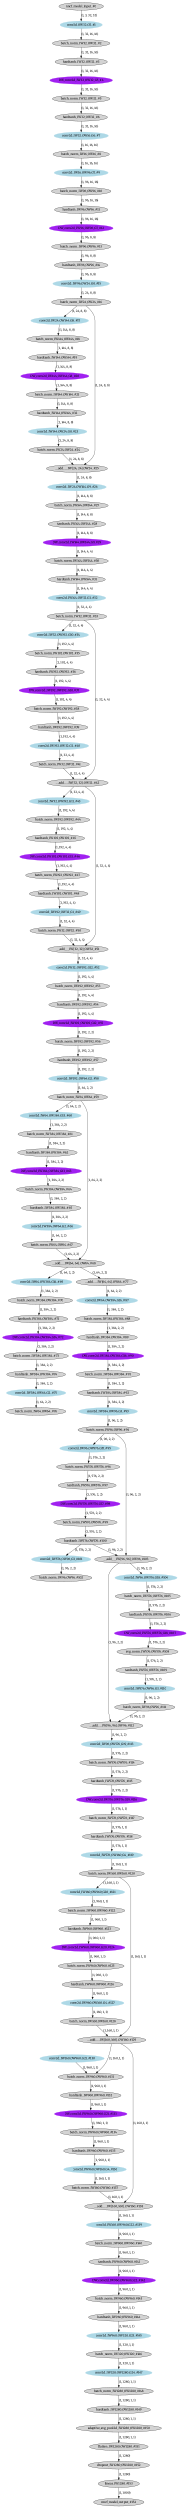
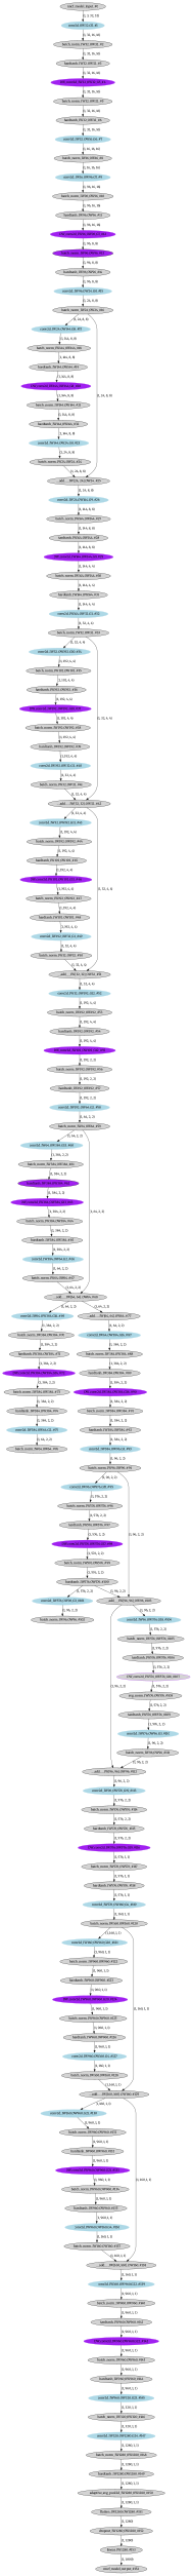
  strict digraph {
    fontname=Merriweather
    node [fontname=Merriweather style=filled type=conv2d]
    edge [fontname=Merriweather style=solid]
    n1 [label="nncf_model_input_#0" type=nncf_model_input]
    n2 [color=lightblue label="conv2d_OW32_G5_#1"]
    n3 [label="batch_norm_IW32_OW32_#2" type=batch_norm]
    n4 [label="hardtanh_IW32_OW32_#3" type=hardtanh]
    n5 [color=purple label="DW_conv2d_IW32_OW32_G5_#4"]
    n6 [label="batch_norm_IW32_OW32_#5" type=batch_norm]
    n7 [label="hardtanh_IW32_OW32_#6" type=hardtanh]
    n8 [color=lightblue label="conv2d_IW32_OW16_G6_#7"]
    n9 [label="batch_norm_IW16_OW16_#8" type=batch_norm]
    n10 [color=lightblue label="conv2d_IW16_OW96_G7_#9"]
    n11 [label="batch_norm_IW96_OW96_#10" type=batch_norm]
    n12 [label="hardtanh_IW96_OW96_#11" type=hardtanh]
    n13 [color=purple label="DW_conv2d_IW96_OW96_G7_#12"]
-   n14 [label="batch_norm_IW96_OW96_#13" type=batch_norm]
+   n14 [label="batch_norm_IW96_OW96_#13" type=batch_norm fillcolor=purple]
    n15 [label="hardtanh_IW96_OW96_#14" type=hardtanh]
    n16 [color=lightblue label="conv2d_IW96_OW24_G0_#15"]
    n17 [label="batch_norm_IW24_OW24_#16" type=batch_norm]
    n18 [color=lightblue label="conv2d_IW24_OW144_G8_#17"]
    n19 [label="__add___IW[24, 24]_OW24_#25" type=__add__]
    n20 [label="batch_norm_IW144_OW144_#18" type=batch_norm]
    n21 [color=lightblue label="conv2d_IW24_OW144_G9_#26"]
    n22 [label="hardtanh_IW144_OW144_#19" type=hardtanh]
    n23 [color=purple label="DW_conv2d_IW144_OW144_G8_#20"]
    n24 [label="batch_norm_IW144_OW144_#21" type=batch_norm]
    n25 [label="hardtanh_IW144_OW144_#32" type=hardtanh]
    n26 [color=lightblue label="conv2d_IW144_OW24_G0_#23"]
    n27 [label="batch_norm_IW24_OW24_#24" type=batch_norm]
    n28 [label="batch_norm_IW144_OW144_#27" type=batch_norm]
    n29 [label="hardtanh_IW144_OW144_#28" type=hardtanh]
    n30 [color=purple label="DW_conv2d_IW144_OW144_G9_#29"]
    n31 [label="batch_norm_IW144_OW144_#30" type=batch_norm]
    n32 [label="hardtanh_IW144_OW144_#31" type=hardtanh]
    n33 [color=lightblue label="conv2d_IW144_OW32_G1_#32"]
    n34 [label="batch_norm_IW32_OW32_#33" type=batch_norm]
    n35 [color=lightblue label="conv2d_IW32_OW192_G10_#34"]
    n36 [label="__add___IW[32, 32]_OW32_#42" type=__add__]
    n37 [label="batch_norm_IW192_OW192_#35" type=batch_norm]
    n38 [color=lightblue label="conv2d_IW32_OW192_G11_#43"]
    n39 [label="__add___IW[32, 32]_OW32_#51" type=__add__]
    n40 [label="hardtanh_IW192_OW192_#36" type=hardtanh]
    n41 [color=purple label="DW_conv2d_IW192_OW192_G10_#37"]
    n42 [label="batch_norm_IW192_OW192_#38" type=batch_norm]
    n43 [label="hardtanh_IW192_OW192_#39" type=hardtanh]
    n44 [color=lightblue label="conv2d_IW192_OW32_G1_#40"]
    n45 [label="batch_norm_IW32_OW32_#41" type=batch_norm]
    n46 [label="batch_norm_IW192_OW192_#44" type=batch_norm]
    n47 [color=lightblue label="conv2d_IW32_OW192_G12_#52"]
    n48 [label="hardtanh_IW192_OW192_#45" type=hardtanh]
    n49 [color=purple label="DW_conv2d_IW192_OW192_G11_#46"]
    n50 [label="batch_norm_IW192_OW192_#47" type=batch_norm]
    n51 [label="hardtanh_IW192_OW192_#48" type=hardtanh]
    n52 [color=lightblue label="conv2d_IW192_OW32_G1_#49"]
    n53 [label="batch_norm_IW32_OW32_#50" type=batch_norm]
    n54 [label="batch_norm_IW192_OW192_#53" type=batch_norm]
    n55 [label="hardtanh_IW192_OW192_#54" type=hardtanh]
    n56 [color=purple label="DW_conv2d_IW192_OW192_G12_#55"]
    n57 [label="batch_norm_IW192_OW192_#56" type=batch_norm]
    n58 [label="hardtanh_IW192_OW192_#57" type=hardtanh]
    n59 [color=lightblue label="conv2d_IW192_OW64_G2_#58"]
    n60 [label="batch_norm_IW64_OW64_#59" type=batch_norm]
    n61 [color=lightblue label="conv2d_IW64_OW384_G13_#60"]
    n62 [label="__add___IW[64, 64]_OW64_#68" type=__add__]
    n63 [label="batch_norm_IW384_OW384_#61" type=batch_norm]
    n64 [color=lightblue label="conv2d_IW64_OW384_G14_#69"]
    n65 [label="__add___IW[64, 64]_OW64_#77" type=__add__]
-   n66 [label="hardtanh_IW384_OW384_#62" type=hardtanh]
+   n66 [label="hardtanh_IW384_OW384_#62" type=hardtanh fillcolor=purple]
    n67 [color=purple label="DW_conv2d_IW384_OW384_G13_#63"]
    n68 [label="batch_norm_IW384_OW384_#64" type=batch_norm]
    n69 [label="hardtanh_IW384_OW384_#65" type=hardtanh]
    n70 [color=lightblue label="conv2d_IW384_OW64_G2_#66"]
    n71 [label="batch_norm_IW64_OW64_#67" type=batch_norm]
    n72 [label="batch_norm_IW384_OW384_#70" type=batch_norm]
    n73 [color=lightblue label="conv2d_IW64_OW384_G16_#87"]
    n74 [label="hardtanh_IW384_OW384_#71" type=hardtanh]
    n75 [color=purple label="DW_conv2d_IW384_OW384_G14_#72"]
    n76 [label="batch_norm_IW384_OW384_#73" type=batch_norm]
    n77 [label="hardtanh_IW384_OW384_#74" type=hardtanh]
    n78 [color=lightblue label="conv2d_IW384_OW64_G2_#75"]
    n79 [label="batch_norm_IW64_OW64_#76" type=batch_norm]
    n80 [label="batch_norm_IW384_OW384_#88" type=batch_norm]
    n81 [label="hardtanh_IW384_OW384_#89" type=hardtanh]
    n82 [color=purple label="DW_conv2d_IW384_OW384_G16_#90"]
    n83 [label="batch_norm_IW384_OW384_#91" type=batch_norm]
    n84 [label="hardtanh_IW384_OW384_#92" type=hardtanh]
    n85 [color=lightblue label="conv2d_IW384_OW96_G3_#93"]
    n86 [label="batch_norm_IW96_OW96_#94" type=batch_norm]
    n87 [color=lightblue label="conv2d_IW96_OW576_G17_#95"]
    n88 [label="__add___IW[96, 96]_OW96_#103" type=__add__]
    n89 [label="batch_norm_IW576_OW576_#96" type=batch_norm]
    n90 [color=lightblue label="conv2d_IW96_OW576_G18_#104"]
    n91 [label="__add___IW[96, 96]_OW96_#112" type=__add__]
    n92 [label="hardtanh_IW576_OW576_#97" type=hardtanh]
    n93 [color=purple label="DW_conv2d_IW576_OW576_G17_#98"]
    n94 [label="batch_norm_IW576_OW576_#99" type=batch_norm]
    n95 [label="hardtanh_IW576_OW576_#100" type=hardtanh]
    n96 [color=lightblue label="conv2d_IW576_OW96_G3_#101"]
    n97 [label="batch_norm_IW96_OW96_#102" type=batch_norm]
    n98 [label="batch_norm_IW576_OW576_#105" type=batch_norm]
    n99 [color=lightblue label="conv2d_IW96_OW576_G19_#113"]
    n100 [label="hardtanh_IW576_OW576_#106" type=hardtanh]
-   n101 [color=purple label="DW_conv2d_IW576_OW576_G18_#107"]
+   n101 [color=purple label="DW_conv2d_IW576_OW576_G18_#107" fillcolor=lightgrey]
    n102 [label="avg_norm_IW576_OW576_#108" type=batch_norm]
    n103 [label="hardtanh_IW576_OW576_#109" type=hardtanh]
    n104 [color=lightblue label="conv2d_IW576_OW96_G3_#110"]
    n105 [label="batch_norm_IW96_OW96_#111" type=batch_norm]
    n106 [label="batch_norm_IW576_OW576_#114" type=batch_norm]
    n107 [label="hardtanh_IW576_OW576_#115" type=hardtanh]
    n108 [color=purple label="DW_conv2d_IW576_OW576_G19_#116"]
    n109 [label="batch_norm_IW576_OW576_#117" type=batch_norm]
    n110 [label="hardtanh_IW576_OW576_#118" type=hardtanh]
    n111 [color=lightblue label="conv2d_IW576_OW160_G4_#119"]
    n112 [label="batch_norm_IW160_OW160_#120" type=batch_norm]
    n113 [color=lightblue label="conv2d_IW160_OW960_G20_#121"]
    n114 [label="__add___IW[160, 160]_OW160_#129" type=__add__]
    n115 [label="batch_norm_IW960_OW960_#122" type=batch_norm]
    n116 [color=lightblue label="conv2d_IW160_OW960_G21_#130"]
    n117 [label="__add___IW[160, 160]_OW160_#138" type=__add__]
    n118 [label="hardtanh_IW960_OW960_#123" type=hardtanh]
    n119 [color=purple label="DW_conv2d_IW960_OW960_G20_#124"]
    n120 [label="batch_norm_IW960_OW960_#125" type=batch_norm]
    n121 [label="hardtanh_IW960_OW960_#126" type=hardtanh]
    n122 [color=lightblue label="conv2d_IW960_OW160_G4_#127"]
    n123 [label="batch_norm_IW160_OW160_#128" type=batch_norm]
    n124 [label="batch_norm_IW960_OW960_#131" type=batch_norm]
    n125 [color=lightblue label="conv2d_IW160_OW960_G22_#139"]
    n126 [label="hardtanh_IW960_OW960_#132" type=hardtanh]
    n127 [color=purple label="DW_conv2d_IW960_OW960_G21_#133"]
    n128 [label="batch_norm_IW960_OW960_#134" type=batch_norm]
    n129 [label="hardtanh_IW960_OW960_#135" type=hardtanh]
    n130 [color=lightblue label="conv2d_IW960_OW160_G4_#136"]
    n131 [label="batch_norm_IW160_OW160_#137" type=batch_norm]
    n132 [label="batch_norm_IW960_OW960_#140" type=batch_norm]
    n133 [label="hardtanh_IW960_OW960_#141" type=hardtanh]
    n134 [color=purple label="DW_conv2d_IW960_OW960_G22_#142"]
    n135 [label="batch_norm_IW960_OW960_#143" type=batch_norm]
    n136 [label="hardtanh_IW960_OW960_#144" type=hardtanh]
    n137 [color=lightblue label="conv2d_IW960_OW320_G23_#145"]
    n138 [label="batch_norm_IW320_OW320_#146" type=batch_norm]
    n139 [color=lightblue label="conv2d_IW320_OW1280_G24_#147"]
    n140 [label="batch_norm_IW1280_OW1280_#148" type=batch_norm]
    n141 [label="hardtanh_IW1280_OW1280_#149" type=hardtanh]
    n142 [label="adaptive_avg_pool2d_IW1280_OW1280_#150" type=adaptive_avg_pool2d]
    n143 [label="flatten_IW1280_OW1280_#151" type=flatten]
    n144 [label="dropout_IW1280_OW1280_#152" type=dropout]
    n145 [label="linear_IW1280_#153" type=linear]
    n146 [label="nncf_model_output_#154" type=nncf_model_output]
    n1 -> n2 [label="(1, 3, 32, 32)"]
    n2 -> n3 [label="(1, 32, 16, 16)"]
    n3 -> n4 [label="(1, 32, 16, 16)"]
    n4 -> n5 [label="(1, 32, 16, 16)"]
    n5 -> n6 [label="(1, 32, 16, 16)"]
    n6 -> n7 [label="(1, 32, 16, 16)"]
    n7 -> n8 [label="(1, 32, 16, 16)"]
    n8 -> n9 [label="(1, 16, 16, 16)"]
    n9 -> n10 [label="(1, 16, 16, 16)"]
    n10 -> n11 [label="(1, 96, 16, 16)"]
    n11 -> n12 [label="(1, 96, 16, 16)"]
    n12 -> n13 [label="(1, 96, 16, 16)"]
    n13 -> n14 [label="(1, 96, 8, 8)"]
    n14 -> n15 [label="(1, 96, 8, 8)"]
    n15 -> n16 [label="(1, 96, 8, 8)"]
    n16 -> n17 [label="(1, 24, 8, 8)"]
    n17 -> n18 [label="(1, 24, 8, 8)"]
    n17 -> n19 [label="(1, 24, 8, 8)"]
    n18 -> n20 [label="(1, 144, 8, 8)"]
    n19 -> n21 [label="(1, 24, 8, 8)"]
    n20 -> n22 [label="(1, 144, 8, 8)"]
    n21 -> n28 [label="(1, 144, 8, 8)"]
    n22 -> n23 [label="(1, 144, 8, 8)"]
    n23 -> n24 [label="(1, 144, 8, 8)"]
    n24 -> n25 [label="(1, 144, 8, 8)"]
    n25 -> n26 [label="(1, 144, 8, 8)"]
    n26 -> n27 [label="(1, 24, 8, 8)"]
    n27 -> n19 [label="(1, 24, 8, 8)"]
    n28 -> n29 [label="(1, 144, 8, 8)"]
    n29 -> n30 [label="(1, 144, 8, 8)"]
    n30 -> n31 [label="(1, 144, 4, 4)"]
    n31 -> n32 [label="(1, 144, 4, 4)"]
    n32 -> n33 [label="(1, 144, 4, 4)"]
    n33 -> n34 [label="(1, 32, 4, 4)"]
    n34 -> n35 [label="(1, 32, 4, 4)"]
    n34 -> n36 [label="(1, 32, 4, 4)"]
    n35 -> n37 [label="(1, 192, 4, 4)"]
    n36 -> n38 [label="(1, 32, 4, 4)"]
    n36 -> n39 [label="(1, 32, 4, 4)"]
    n37 -> n40 [label="(1, 192, 4, 4)"]
    n38 -> n46 [label="(1, 192, 4, 4)"]
    n39 -> n47 [label="(1, 32, 4, 4)"]
    n40 -> n41 [label="(1, 192, 4, 4)"]
    n41 -> n42 [label="(1, 192, 4, 4)"]
    n42 -> n43 [label="(1, 192, 4, 4)"]
    n43 -> n44 [label="(1, 192, 4, 4)"]
    n44 -> n45 [label="(1, 32, 4, 4)"]
    n45 -> n36 [label="(1, 32, 4, 4)"]
    n46 -> n48 [label="(1, 192, 4, 4)"]
    n47 -> n54 [label="(1, 192, 4, 4)"]
    n48 -> n49 [label="(1, 192, 4, 4)"]
    n49 -> n50 [label="(1, 192, 4, 4)"]
    n50 -> n51 [label="(1, 192, 4, 4)"]
    n51 -> n52 [label="(1, 192, 4, 4)"]
    n52 -> n53 [label="(1, 32, 4, 4)"]
    n53 -> n39 [label="(1, 32, 4, 4)"]
    n54 -> n55 [label="(1, 192, 4, 4)"]
    n55 -> n56 [label="(1, 192, 4, 4)"]
    n56 -> n57 [label="(1, 192, 2, 2)"]
    n57 -> n58 [label="(1, 192, 2, 2)"]
    n58 -> n59 [label="(1, 192, 2, 2)"]
    n59 -> n60 [label="(1, 64, 2, 2)"]
    n60 -> n61 [label="(1, 64, 2, 2)"]
    n60 -> n62 [label="(1, 64, 2, 2)"]
    n61 -> n63 [label="(1, 384, 2, 2)"]
    n62 -> n64 [label="(1, 64, 2, 2)"]
    n62 -> n65 [label="(1, 64, 2, 2)"]
    n63 -> n66 [label="(1, 384, 2, 2)"]
    n64 -> n72 [label="(1, 384, 2, 2)"]
    n65 -> n73 [label="(1, 64, 2, 2)"]
    n66 -> n67 [label="(1, 384, 2, 2)"]
    n67 -> n68 [label="(1, 384, 2, 2)"]
    n68 -> n69 [label="(1, 384, 2, 2)"]
    n69 -> n70 [label="(1, 384, 2, 2)"]
    n70 -> n71 [label="(1, 64, 2, 2)"]
    n71 -> n62 [label="(1, 64, 2, 2)"]
    n72 -> n74 [label="(1, 384, 2, 2)"]
    n73 -> n80 [label="(1, 384, 2, 2)"]
    n74 -> n75 [label="(1, 384, 2, 2)"]
    n75 -> n76 [label="(1, 384, 2, 2)"]
    n76 -> n77 [label="(1, 384, 2, 2)"]
    n77 -> n78 [label="(1, 384, 2, 2)"]
    n78 -> n79 [label="(1, 64, 2, 2)"]
    n80 -> n81 [label="(1, 384, 2, 2)"]
    n81 -> n82 [label="(1, 384, 2, 2)"]
    n82 -> n83 [label="(1, 384, 2, 2)"]
    n83 -> n84 [label="(1, 384, 2, 2)"]
    n84 -> n85 [label="(1, 384, 2, 2)"]
    n85 -> n86 [label="(1, 96, 2, 2)"]
    n86 -> n87 [label="(1, 96, 2, 2)"]
    n86 -> n88 [label="(1, 96, 2, 2)"]
    n87 -> n89 [label="(1, 576, 2, 2)"]
    n88 -> n90 [label="(1, 96, 2, 2)"]
    n88 -> n91 [label="(1, 96, 2, 2)"]
    n89 -> n92 [label="(1, 576, 2, 2)"]
    n90 -> n98 [label="(1, 576, 2, 2)"]
    n91 -> n99 [label="(1, 96, 2, 2)"]
    n92 -> n93 [label="(1, 576, 2, 2)"]
    n93 -> n94 [label="(1, 576, 2, 2)"]
    n94 -> n95 [label="(1, 576, 2, 2)"]
    n95 -> n88 [label="(1, 96, 2, 2)"]
    n95 -> n96 [label="(1, 576, 2, 2)"]
    n96 -> n97 [label="(1, 96, 2, 2)"]
    n98 -> n100 [label="(1, 576, 2, 2)"]
    n99 -> n106 [label="(1, 576, 2, 2)"]
    n100 -> n101 [label="(1, 576, 2, 2)"]
    n101 -> n102 [label="(1, 576, 2, 2)"]
    n102 -> n103 [label="(1, 576, 2, 2)"]
    n103 -> n104 [label="(1, 576, 2, 2)"]
    n104 -> n105 [label="(1, 96, 2, 2)"]
    n105 -> n91 [label="(1, 96, 2, 2)"]
    n106 -> n107 [label="(1, 576, 2, 2)"]
    n107 -> n108 [label="(1, 576, 2, 2)"]
    n108 -> n109 [label="(1, 576, 1, 1)"]
    n109 -> n110 [label="(1, 576, 1, 1)"]
    n110 -> n111 [label="(1, 576, 1, 1)"]
    n111 -> n112 [label="(1, 160, 1, 1)"]
    n112 -> n113 [label="(1, 160, 1, 1)"]
    n112 -> n114 [label="(1, 160, 1, 1)"]
    n113 -> n115 [label="(1, 960, 1, 1)"]
-   n114 -> n124 [label="(1, 160, 1, 1)"]
+   n114 -> n116 [label="(1, 160, 1, 1)"]
    n114 -> n117 [label="(1, 160, 1, 1)"]
    n115 -> n118 [label="(1, 960, 1, 1)"]
    n116 -> n124 [label="(1, 960, 1, 1)"]
    n117 -> n125 [label="(1, 160, 1, 1)"]
    n118 -> n119 [label="(1, 960, 1, 1)"]
    n119 -> n120 [label="(1, 960, 1, 1)"]
    n120 -> n121 [label="(1, 960, 1, 1)"]
    n121 -> n122 [label="(1, 960, 1, 1)"]
    n122 -> n123 [label="(1, 160, 1, 1)"]
    n123 -> n114 [label="(1, 160, 1, 1)"]
    n124 -> n126 [label="(1, 960, 1, 1)"]
    n125 -> n132 [label="(1, 960, 1, 1)"]
    n126 -> n127 [label="(1, 960, 1, 1)"]
    n127 -> n128 [label="(1, 960, 1, 1)"]
    n128 -> n129 [label="(1, 960, 1, 1)"]
    n129 -> n130 [label="(1, 960, 1, 1)"]
    n130 -> n131 [label="(1, 160, 1, 1)"]
    n131 -> n117 [label="(1, 160, 1, 1)"]
    n132 -> n133 [label="(1, 960, 1, 1)"]
    n133 -> n134 [label="(1, 960, 1, 1)"]
    n134 -> n135 [label="(1, 960, 1, 1)"]
    n135 -> n136 [label="(1, 960, 1, 1)"]
    n136 -> n137 [label="(1, 960, 1, 1)"]
    n137 -> n138 [label="(1, 320, 1, 1)"]
    n138 -> n139 [label="(1, 320, 1, 1)"]
    n139 -> n140 [label="(1, 1280, 1, 1)"]
    n140 -> n141 [label="(1, 1280, 1, 1)"]
    n141 -> n142 [label="(1, 1280, 1, 1)"]
    n142 -> n143 [label="(1, 1280, 1, 1)"]
    n143 -> n144 [label="(1, 1280)"]
    n144 -> n145 [label="(1, 1280)"]
    n145 -> n146 [label="(1, 1000)"]
  }
